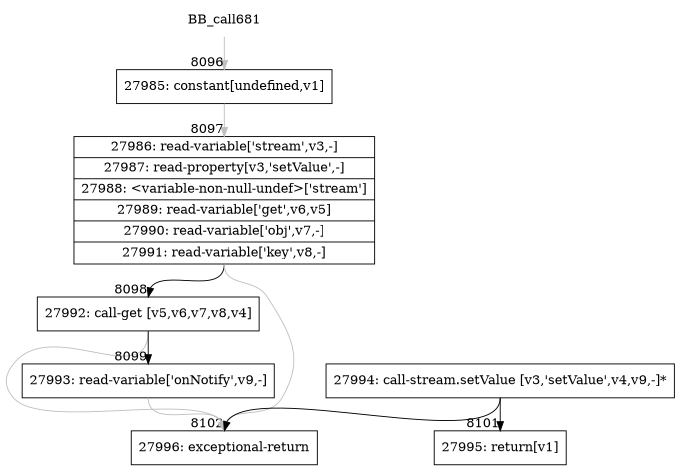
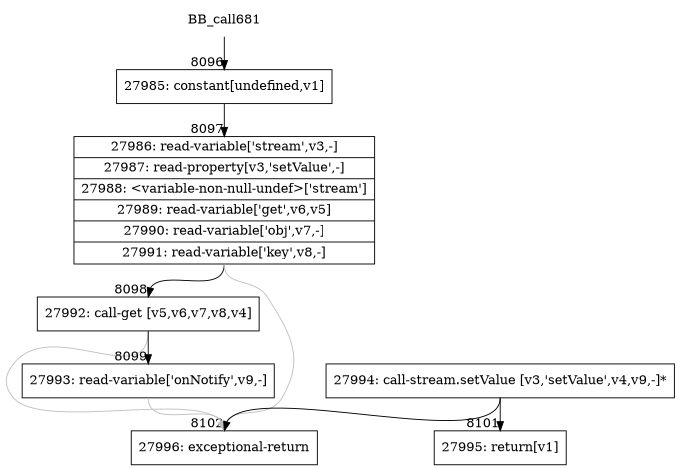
  digraph {
    rankdir=TD
    node [shape=record]
    edge [headport=n tailport=s]
    n1 [label=BB_call681 shape=none]
    n2 [label="{27985: constant[undefined,v1]}"]
    n3 [label="{27986: read-variable['stream',v3,-]|27987: read-property[v3,'setValue',-]|27988: \<variable-non-null-undef\>['stream']|27989: read-variable['get',v6,v5]|27990: read-variable['obj',v7,-]|27991: read-variable['key',v8,-]}"]
    n4 [label="{27992: call-get [v5,v6,v7,v8,v4]}"]
    n5 [label="{27996: exceptional-return}"]
    n6 [label="{27993: read-variable['onNotify',v9,-]}"]
    n7 [label="{27994: call-stream.setValue [v3,'setValue',v4,v9,-]*}"]
    n8 [label="{27995: return[v1]}"]
-   n1 -> n2 [headlabel="    8096" color=gray]
-   n2 -> n3 [headlabel="      8097" color=gray]
+   n1 -> n2 [headlabel="    8096"]
+   n2 -> n3 [headlabel="      8097"]
    n3 -> n4 [headlabel="      8098"]
    n3 -> n5 [color=gray headlabel="      8102"]
    n4 -> n5 [color=gray]
    n4 -> n6 [headlabel="      8099"]
    n6 -> n5 [color=gray]
    n7 -> n5 [color=black]
    n7 -> n8 [headlabel="      8101"]
  }
